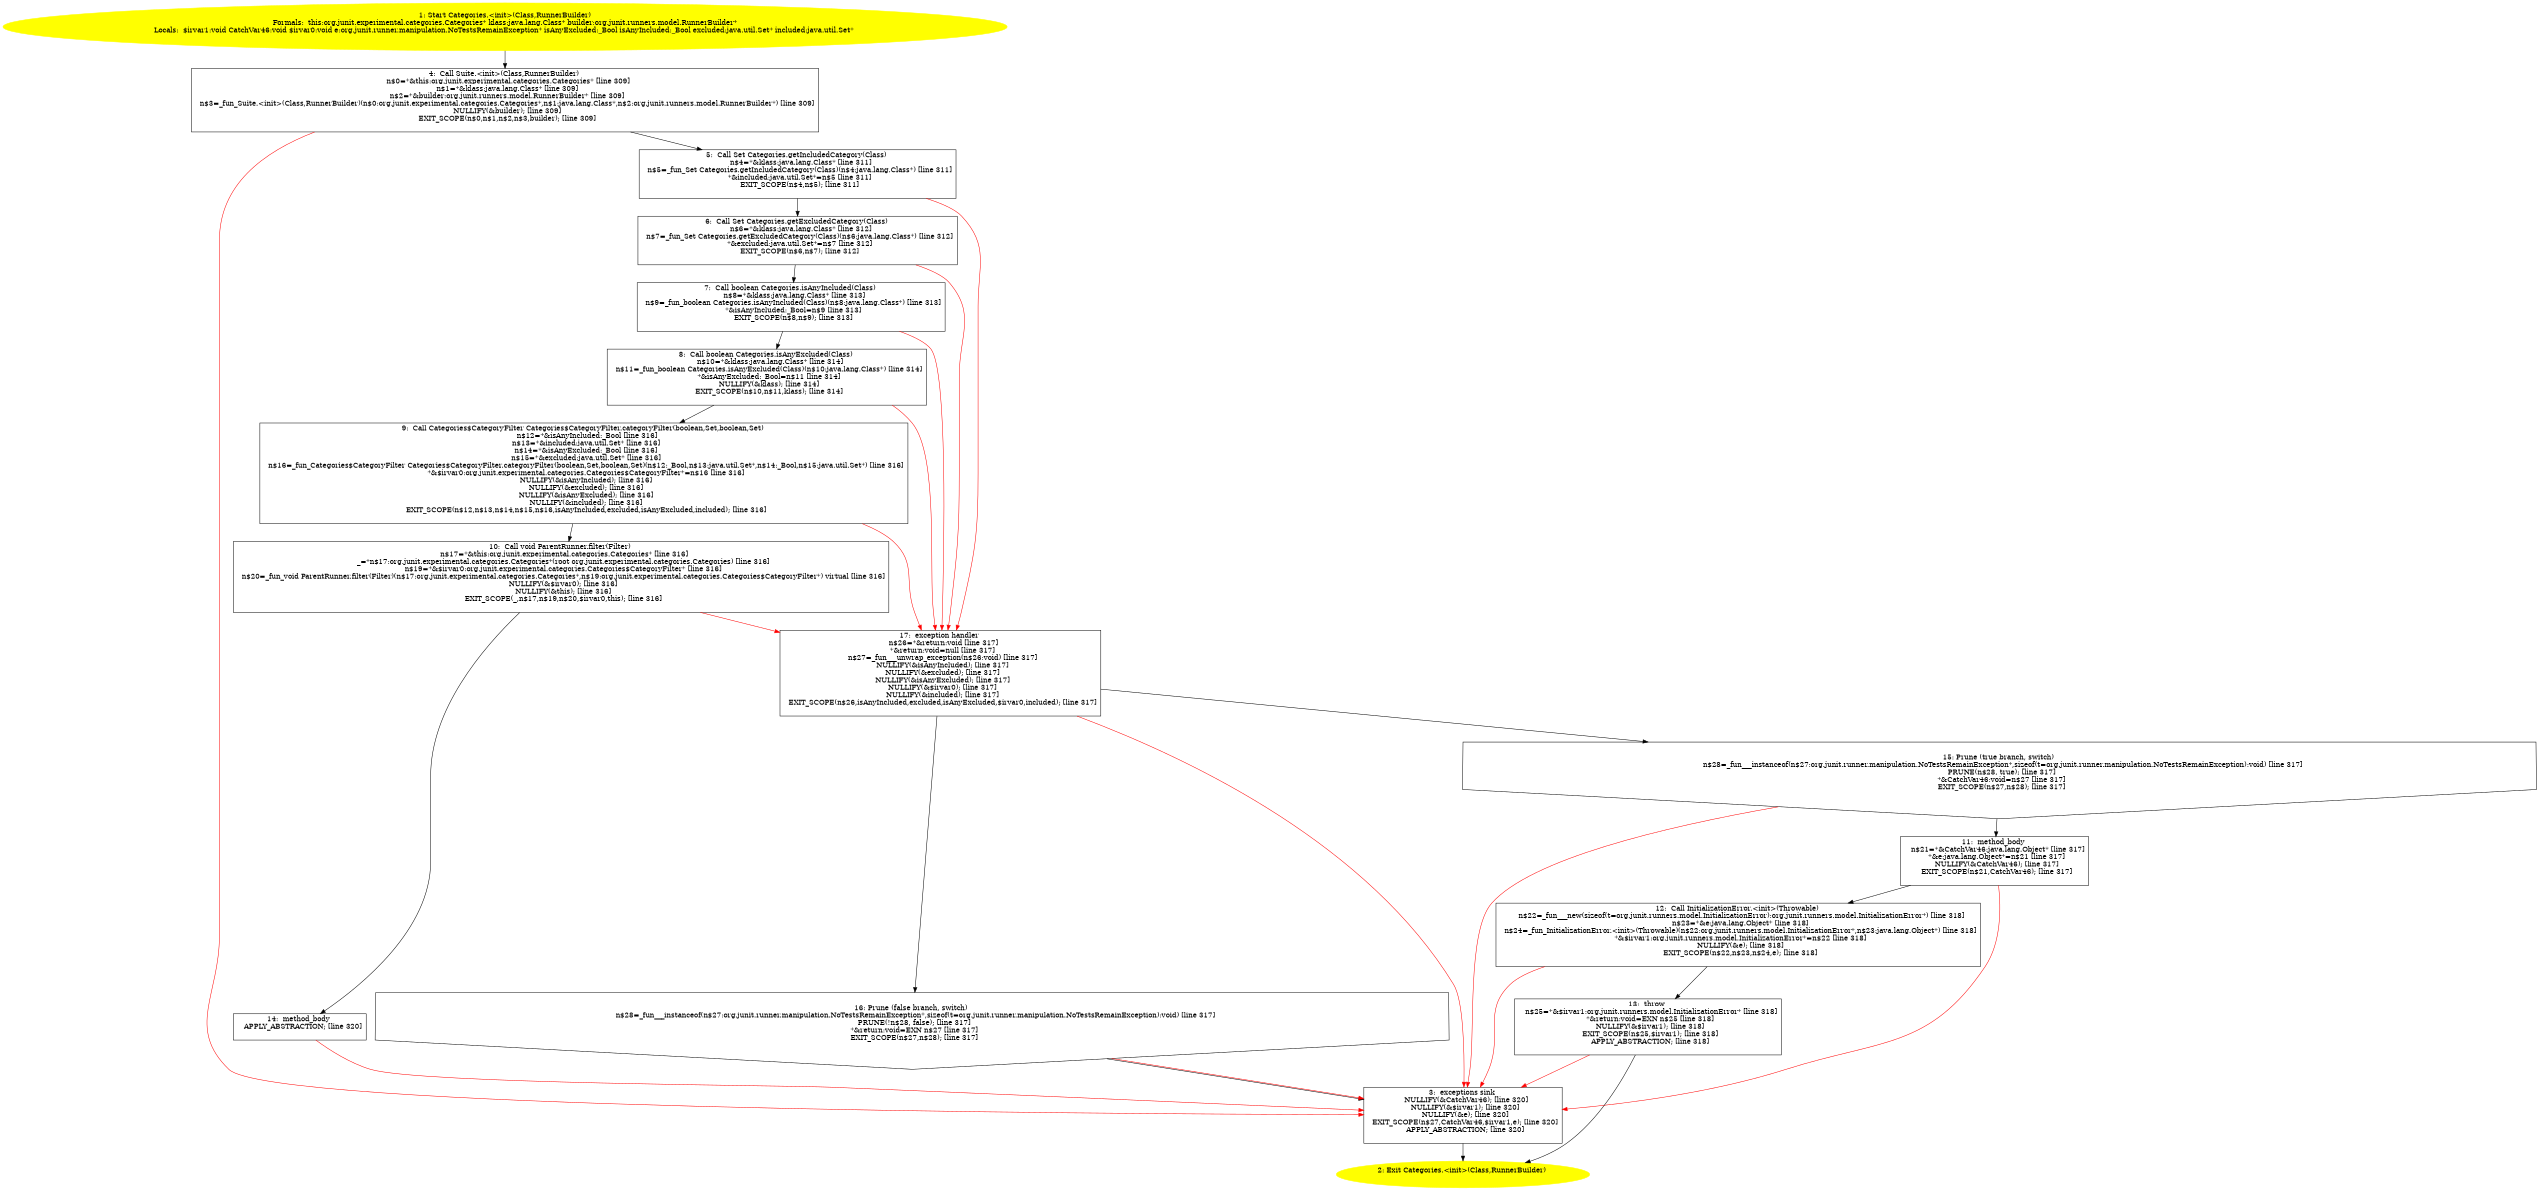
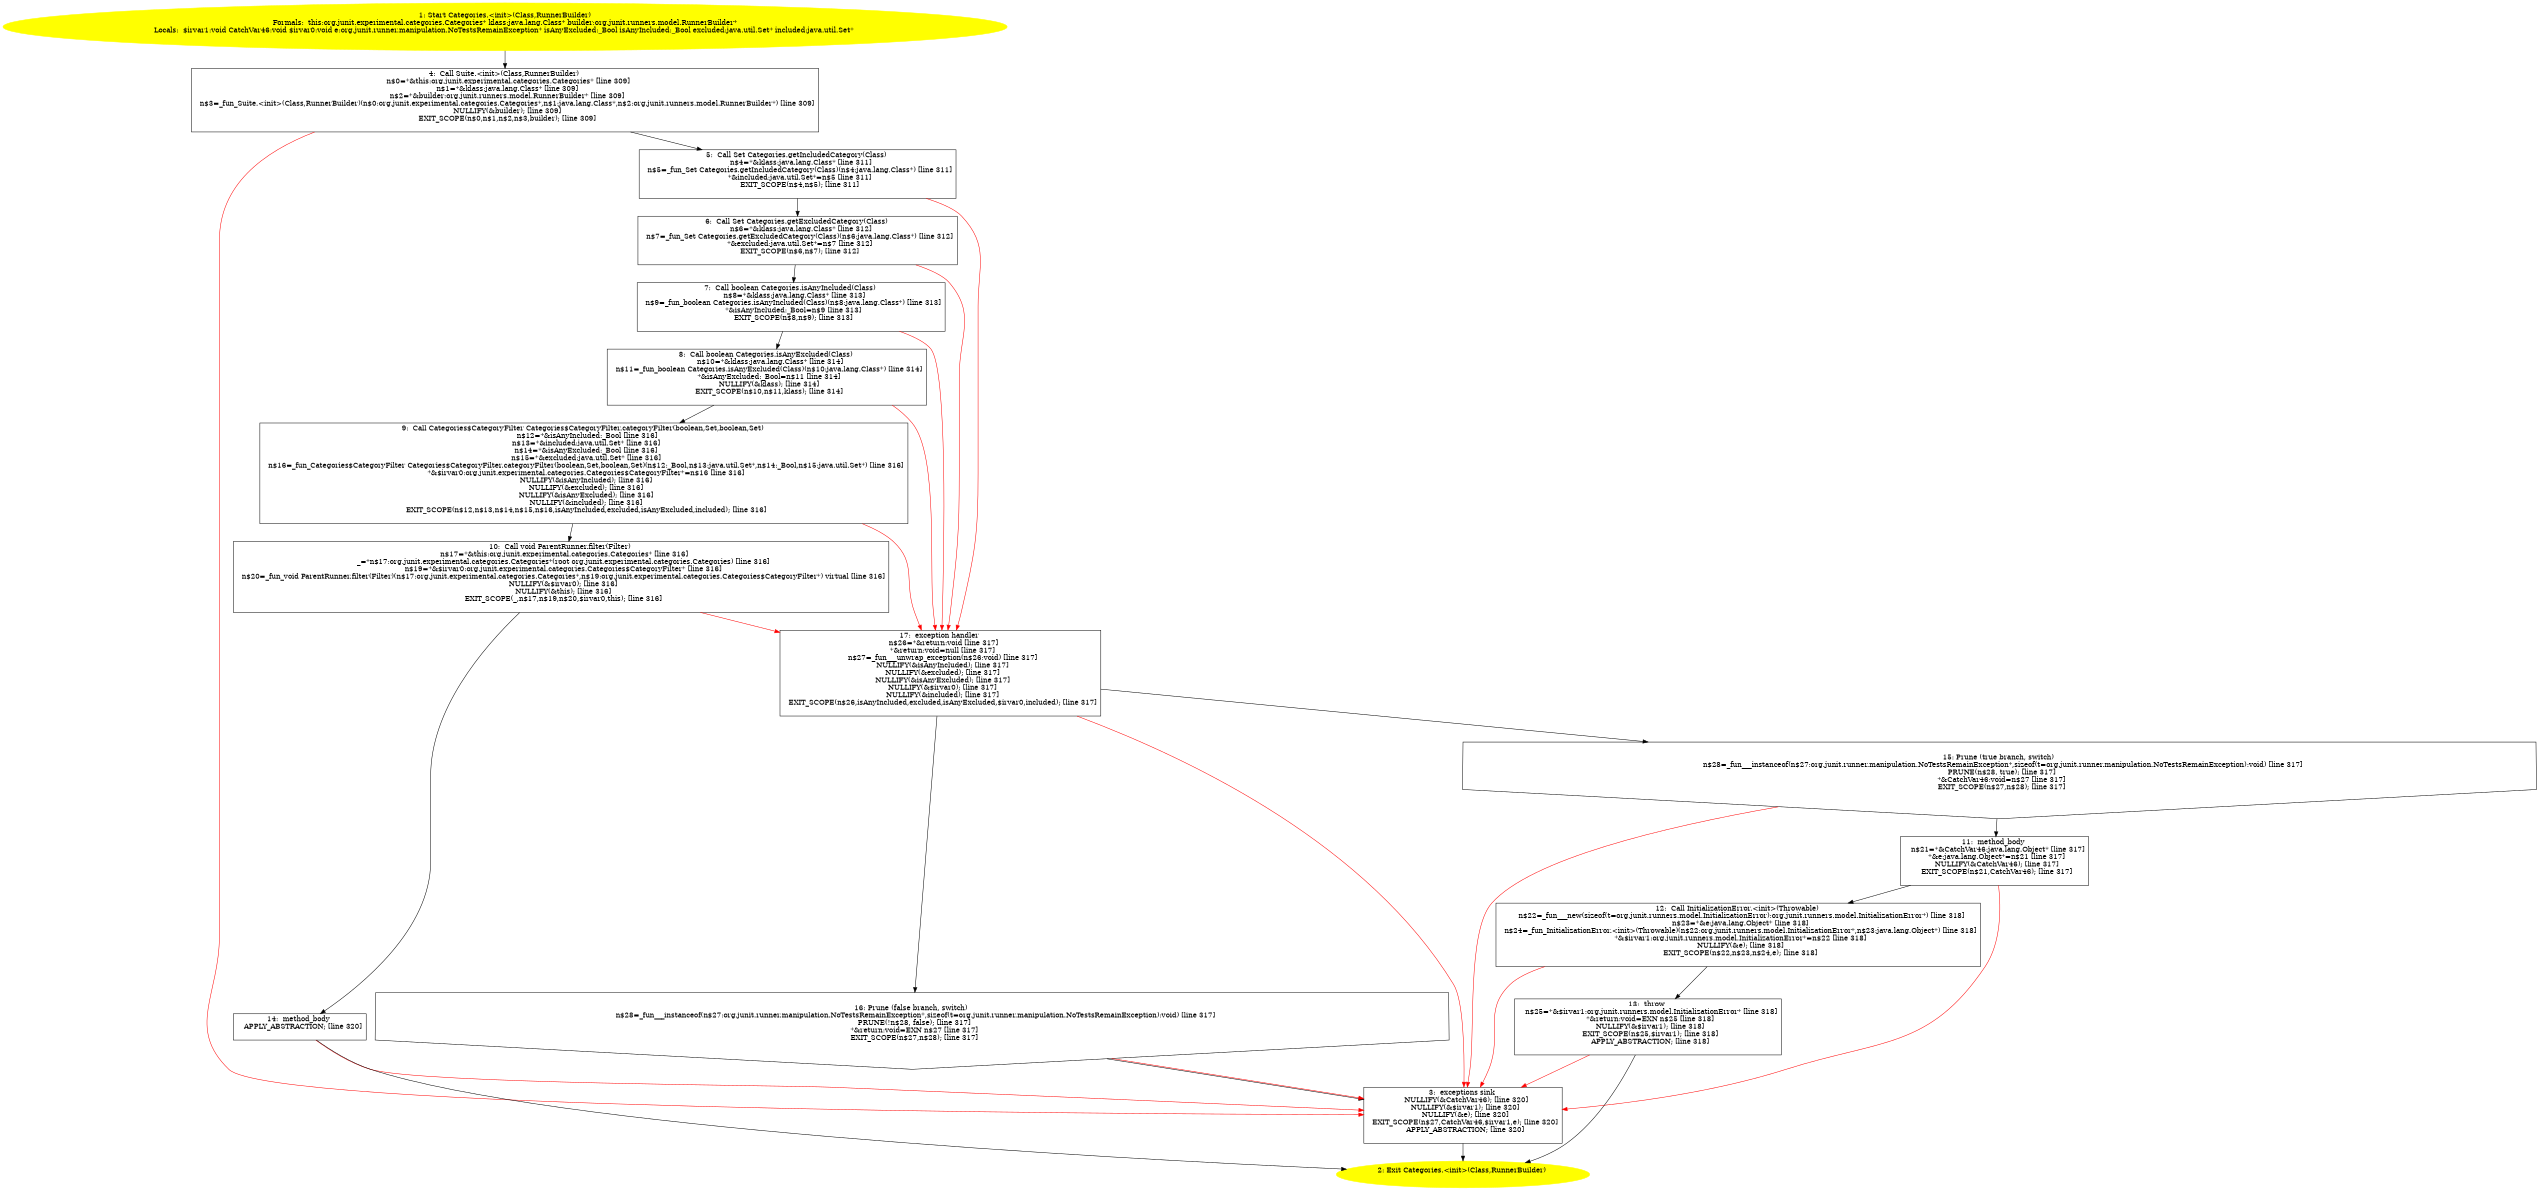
  digraph {
    node [shape=box]
    n1 [color=yellow label="1: Start Categories.<init>(Class,RunnerBuilder)\nFormals:  this:org.junit.experimental.categories.Categories* klass:java.lang.Class* builder:org.junit.runners.model.RunnerBuilder*\nLocals:  $irvar1:void CatchVar46:void $irvar0:void e:org.junit.runner.manipulation.NoTestsRemainException* isAnyExcluded:_Bool isAnyIncluded:_Bool excluded:java.util.Set* included:java.util.Set* \n  " style=filled shape=""]
    n2 [label="4:  Call Suite.<init>(Class,RunnerBuilder) \n   n$0=*&this:org.junit.experimental.categories.Categories* [line 309]\n  n$1=*&klass:java.lang.Class* [line 309]\n  n$2=*&builder:org.junit.runners.model.RunnerBuilder* [line 309]\n  n$3=_fun_Suite.<init>(Class,RunnerBuilder)(n$0:org.junit.experimental.categories.Categories*,n$1:java.lang.Class*,n$2:org.junit.runners.model.RunnerBuilder*) [line 309]\n  NULLIFY(&builder); [line 309]\n  EXIT_SCOPE(n$0,n$1,n$2,n$3,builder); [line 309]\n "]
    n3 [label="3:  exceptions sink \n   NULLIFY(&CatchVar46); [line 320]\n  NULLIFY(&$irvar1); [line 320]\n  NULLIFY(&e); [line 320]\n  EXIT_SCOPE(n$27,CatchVar46,$irvar1,e); [line 320]\n  APPLY_ABSTRACTION; [line 320]\n "]
    n4 [label="5:  Call Set Categories.getIncludedCategory(Class) \n   n$4=*&klass:java.lang.Class* [line 311]\n  n$5=_fun_Set Categories.getIncludedCategory(Class)(n$4:java.lang.Class*) [line 311]\n  *&included:java.util.Set*=n$5 [line 311]\n  EXIT_SCOPE(n$4,n$5); [line 311]\n "]
    n5 [color=yellow label="2: Exit Categories.<init>(Class,RunnerBuilder) \n  " style=filled shape=""]
    n6 [label="6:  Call Set Categories.getExcludedCategory(Class) \n   n$6=*&klass:java.lang.Class* [line 312]\n  n$7=_fun_Set Categories.getExcludedCategory(Class)(n$6:java.lang.Class*) [line 312]\n  *&excluded:java.util.Set*=n$7 [line 312]\n  EXIT_SCOPE(n$6,n$7); [line 312]\n "]
    n7 [label="17:  exception handler \n   n$26=*&return:void [line 317]\n  *&return:void=null [line 317]\n  n$27=_fun___unwrap_exception(n$26:void) [line 317]\n  NULLIFY(&isAnyIncluded); [line 317]\n  NULLIFY(&excluded); [line 317]\n  NULLIFY(&isAnyExcluded); [line 317]\n  NULLIFY(&$irvar0); [line 317]\n  NULLIFY(&included); [line 317]\n  EXIT_SCOPE(n$26,isAnyIncluded,excluded,isAnyExcluded,$irvar0,included); [line 317]\n "]
    n8 [label="7:  Call boolean Categories.isAnyIncluded(Class) \n   n$8=*&klass:java.lang.Class* [line 313]\n  n$9=_fun_boolean Categories.isAnyIncluded(Class)(n$8:java.lang.Class*) [line 313]\n  *&isAnyIncluded:_Bool=n$9 [line 313]\n  EXIT_SCOPE(n$8,n$9); [line 313]\n "]
    n9 [label="15: Prune (true branch, switch) \n   n$28=_fun___instanceof(n$27:org.junit.runner.manipulation.NoTestsRemainException*,sizeof(t=org.junit.runner.manipulation.NoTestsRemainException):void) [line 317]\n  PRUNE(n$28, true); [line 317]\n  *&CatchVar46:void=n$27 [line 317]\n  EXIT_SCOPE(n$27,n$28); [line 317]\n " shape=invhouse]
    n10 [label="16: Prune (false branch, switch) \n   n$28=_fun___instanceof(n$27:org.junit.runner.manipulation.NoTestsRemainException*,sizeof(t=org.junit.runner.manipulation.NoTestsRemainException):void) [line 317]\n  PRUNE(!n$28, false); [line 317]\n  *&return:void=EXN n$27 [line 317]\n  EXIT_SCOPE(n$27,n$28); [line 317]\n " shape=invhouse]
    n11 [label="8:  Call boolean Categories.isAnyExcluded(Class) \n   n$10=*&klass:java.lang.Class* [line 314]\n  n$11=_fun_boolean Categories.isAnyExcluded(Class)(n$10:java.lang.Class*) [line 314]\n  *&isAnyExcluded:_Bool=n$11 [line 314]\n  NULLIFY(&klass); [line 314]\n  EXIT_SCOPE(n$10,n$11,klass); [line 314]\n "]
    n12 [label="9:  Call Categories$CategoryFilter Categories$CategoryFilter.categoryFilter(boolean,Set,boolean,Set) \n   n$12=*&isAnyIncluded:_Bool [line 316]\n  n$13=*&included:java.util.Set* [line 316]\n  n$14=*&isAnyExcluded:_Bool [line 316]\n  n$15=*&excluded:java.util.Set* [line 316]\n  n$16=_fun_Categories$CategoryFilter Categories$CategoryFilter.categoryFilter(boolean,Set,boolean,Set)(n$12:_Bool,n$13:java.util.Set*,n$14:_Bool,n$15:java.util.Set*) [line 316]\n  *&$irvar0:org.junit.experimental.categories.Categories$CategoryFilter*=n$16 [line 316]\n  NULLIFY(&isAnyIncluded); [line 316]\n  NULLIFY(&excluded); [line 316]\n  NULLIFY(&isAnyExcluded); [line 316]\n  NULLIFY(&included); [line 316]\n  EXIT_SCOPE(n$12,n$13,n$14,n$15,n$16,isAnyIncluded,excluded,isAnyExcluded,included); [line 316]\n "]
    n13 [label="10:  Call void ParentRunner.filter(Filter) \n   n$17=*&this:org.junit.experimental.categories.Categories* [line 316]\n  _=*n$17:org.junit.experimental.categories.Categories*(root org.junit.experimental.categories.Categories) [line 316]\n  n$19=*&$irvar0:org.junit.experimental.categories.Categories$CategoryFilter* [line 316]\n  n$20=_fun_void ParentRunner.filter(Filter)(n$17:org.junit.experimental.categories.Categories*,n$19:org.junit.experimental.categories.Categories$CategoryFilter*) virtual [line 316]\n  NULLIFY(&$irvar0); [line 316]\n  NULLIFY(&this); [line 316]\n  EXIT_SCOPE(_,n$17,n$19,n$20,$irvar0,this); [line 316]\n "]
    n14 [label="14:  method_body \n   APPLY_ABSTRACTION; [line 320]\n "]
    n15 [label="11:  method_body \n   n$21=*&CatchVar46:java.lang.Object* [line 317]\n  *&e:java.lang.Object*=n$21 [line 317]\n  NULLIFY(&CatchVar46); [line 317]\n  EXIT_SCOPE(n$21,CatchVar46); [line 317]\n "]
    n16 [label="12:  Call InitializationError.<init>(Throwable) \n   n$22=_fun___new(sizeof(t=org.junit.runners.model.InitializationError):org.junit.runners.model.InitializationError*) [line 318]\n  n$23=*&e:java.lang.Object* [line 318]\n  n$24=_fun_InitializationError.<init>(Throwable)(n$22:org.junit.runners.model.InitializationError*,n$23:java.lang.Object*) [line 318]\n  *&$irvar1:org.junit.runners.model.InitializationError*=n$22 [line 318]\n  NULLIFY(&e); [line 318]\n  EXIT_SCOPE(n$22,n$23,n$24,e); [line 318]\n "]
    n17 [label="13:  throw \n   n$25=*&$irvar1:org.junit.runners.model.InitializationError* [line 318]\n  *&return:void=EXN n$25 [line 318]\n  NULLIFY(&$irvar1); [line 318]\n  EXIT_SCOPE(n$25,$irvar1); [line 318]\n  APPLY_ABSTRACTION; [line 318]\n "]
    n1 -> n2
    n2 -> n3 [color=red]
    n2 -> n4
    n3 -> n5
    n4 -> n6
    n4 -> n7 [color=red]
    n6 -> n7 [color=red]
    n6 -> n8
    n7 -> n3 [color=red]
    n7 -> n9
    n7 -> n10
    n8 -> n7 [color=red]
    n8 -> n11
    n9 -> n3 [color=red]
    n9 -> n15
    n10 -> n3
    n10 -> n3 [color=red]
    n11 -> n7 [color=red]
    n11 -> n12
    n12 -> n7 [color=red]
    n12 -> n13
    n13 -> n7 [color=red]
    n13 -> n14
    n14 -> n3 [color=red]
+   n14 -> n5
    n15 -> n3 [color=red]
    n15 -> n16
    n16 -> n3 [color=red]
    n16 -> n17
    n17 -> n3 [color=red]
    n17 -> n5
  }
